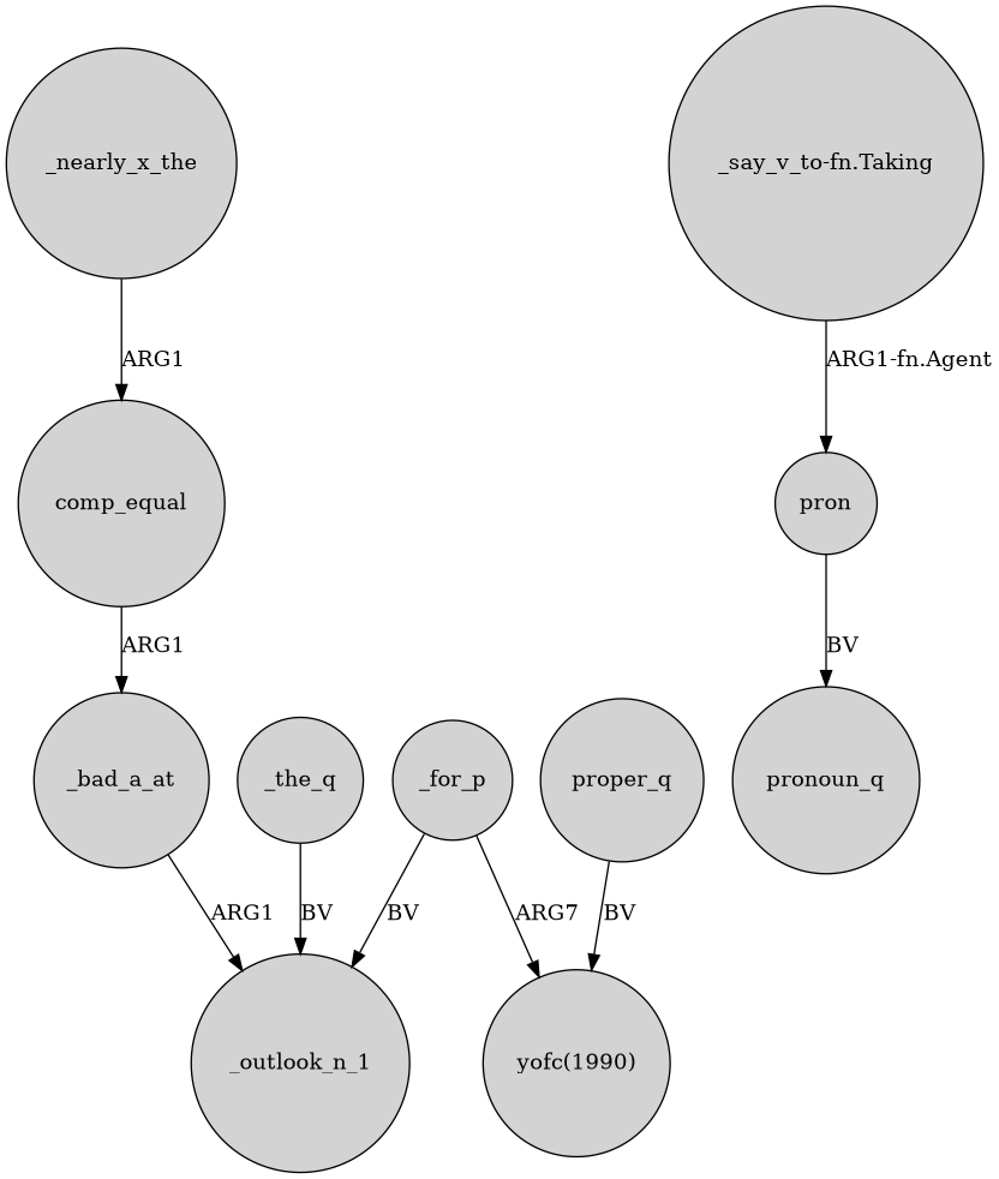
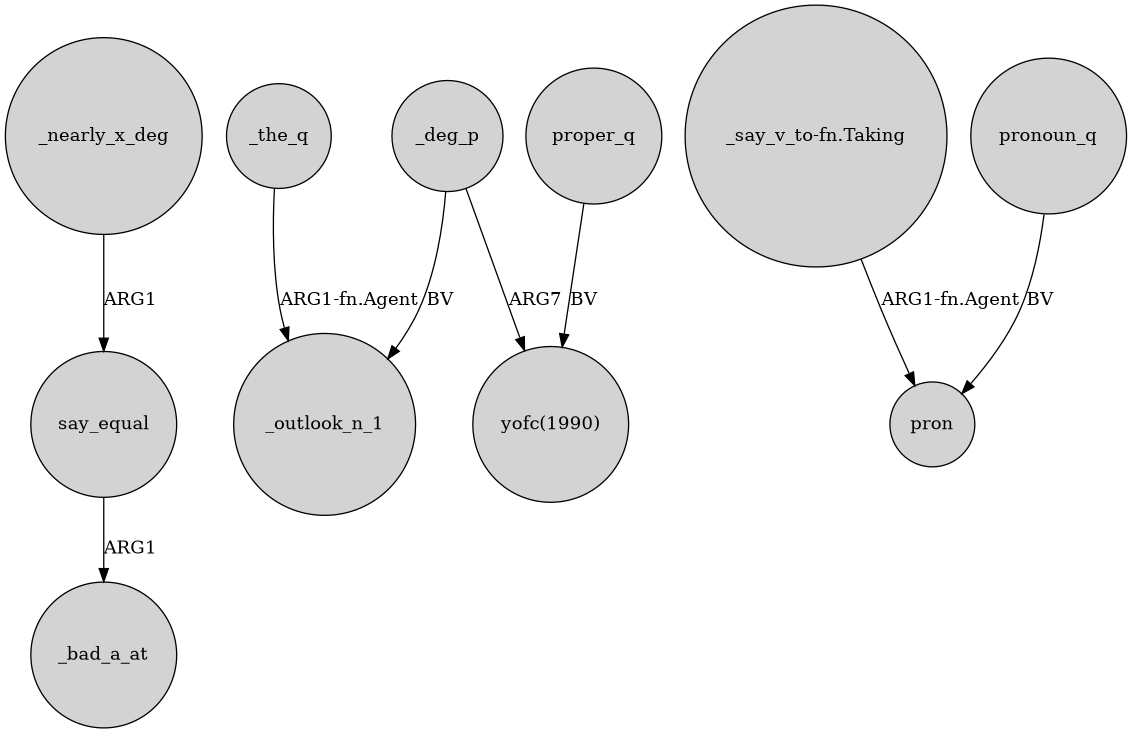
  digraph {
    node [shape=circle style=filled]
-   _nearly_x_deg [label=_nearly_x_the]
-   comp_equal
+   _nearly_x_deg
+   comp_equal [label=say_equal]
    _bad_a_at
    _outlook_n_1
    "_say_v_to-fn.Taking"
    pron
-   _for_p
+   _for_p [label=_deg_p]
    "yofc(1990)"
    _the_q
    proper_q
    pronoun_q
    _nearly_x_deg -> comp_equal [label=ARG1]
    comp_equal -> _bad_a_at [label=ARG1]
-   _bad_a_at -> _outlook_n_1 [label=ARG1]
    "_say_v_to-fn.Taking" -> pron [label="ARG1-fn.Agent"]
    _for_p -> _outlook_n_1 [label=BV]
    _for_p -> "yofc(1990)" [label=ARG7]
-   _the_q -> _outlook_n_1 [label=BV]
+   _the_q -> _outlook_n_1 [label="ARG1-fn.Agent"]
    proper_q -> "yofc(1990)" [label=BV]
-   pron -> pronoun_q [label=BV]
+   pronoun_q -> pron [label=BV]
  }
